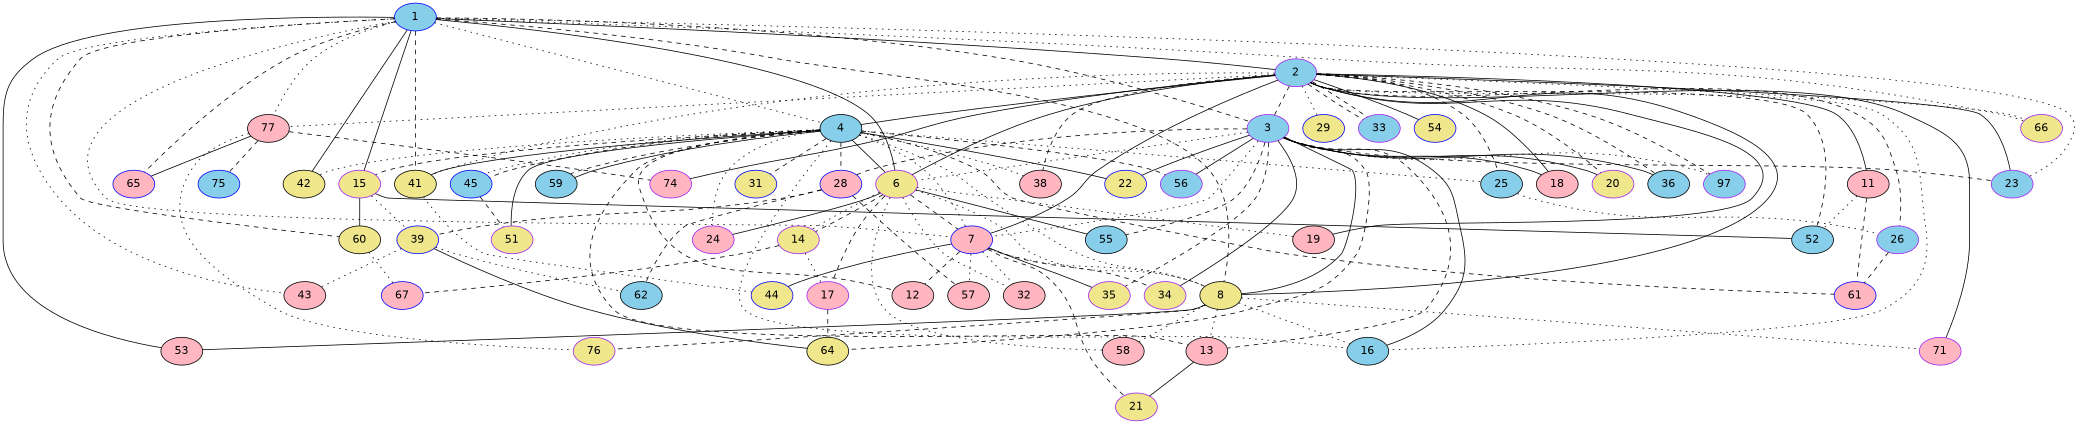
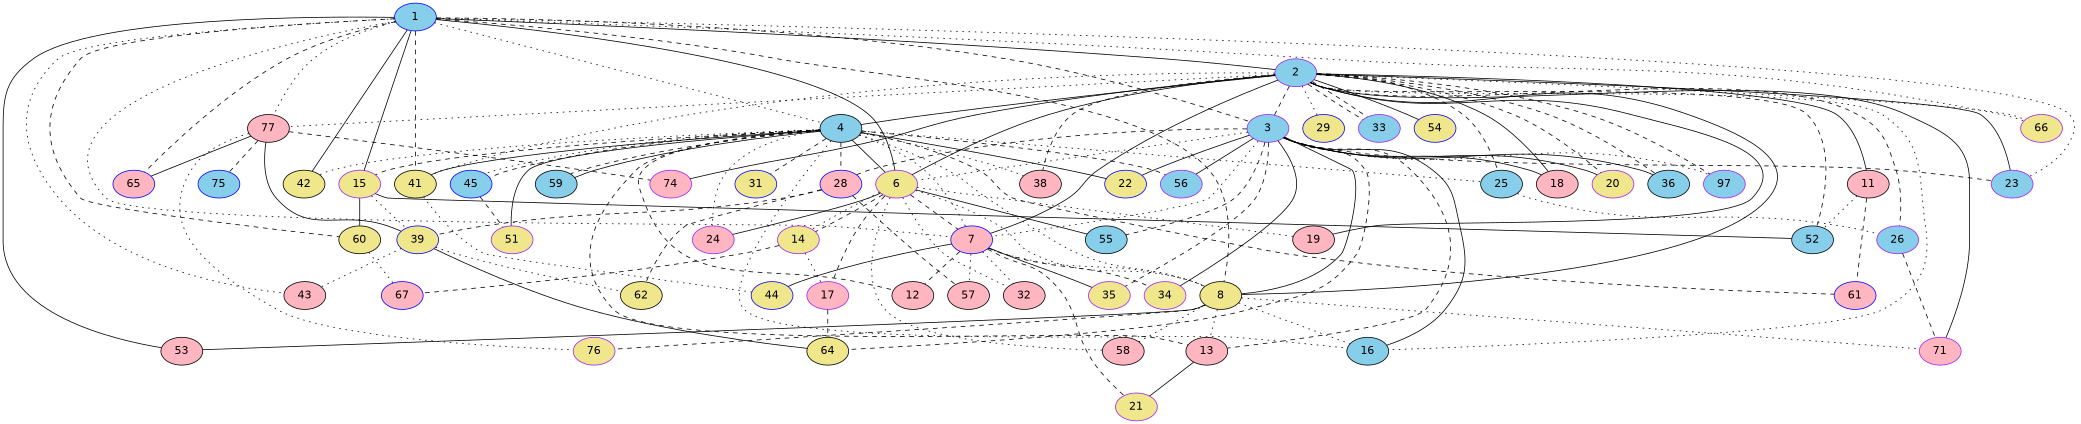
  graph {
    fontname="DejaVu Sans"
    node [color=black fillcolor=khaki fontname="DejaVu Sans" style=filled]
    edge [fontname="DejaVu Sans" style=dashed]
    1 [color=blue fillcolor=skyblue super="+72"]
    2 [color=purple fillcolor=skyblue super="+10"]
    3 [color=purple fillcolor=skyblue super="+48"]
    4 [fillcolor=skyblue super="+5"]
    6 [color=purple super="+40"]
    7 [color=blue fillcolor=lightpink super="+9"]
    8 [super="+30"]
    15 [color=purple super="+47"]
    23 [color=purple fillcolor=skyblue super="+69"]
    n10 [fillcolor=lightpink label=77 super="+46"]
    41
    42
    43 [fillcolor=lightpink]
    53 [fillcolor=lightpink]
    60
    65 [color=blue fillcolor=lightpink]
    66 [color=purple]
    11 [fillcolor=lightpink]
    16 [fillcolor=skyblue super="+49"]
    18 [fillcolor=lightpink]
    19 [fillcolor=lightpink]
    20 [color=purple]
    25 [fillcolor=skyblue]
    26 [color=purple fillcolor=skyblue super="+63"]
    29 [color=blue]
    33 [color=purple fillcolor=skyblue]
    36 [fillcolor=skyblue]
    n28 [color=purple fillcolor=skyblue label=97]
    38 [fillcolor=lightpink]
    52 [fillcolor=skyblue super="+73"]
    54 [color=blue]
    71 [color=purple fillcolor=lightpink]
    74 [color=purple fillcolor=lightpink]
    13 [fillcolor=lightpink super="+70"]
    22 [color=blue]
    28 [color=blue fillcolor=lightpink]
    34 [color=purple]
    35 [color=purple]
    55 [fillcolor=skyblue]
    56 [color=purple fillcolor=skyblue]
    64 [super="+68"]
    12 [fillcolor=lightpink]
    24 [color=purple fillcolor=lightpink]
    31 [color=blue]
    45 [color=blue fillcolor=skyblue]
    51 [color=purple]
    59 [fillcolor=skyblue]
    61 [color=blue fillcolor=lightpink super="+77"]
    14 [color=purple]
    17 [color=purple fillcolor=lightpink]
    32 [fillcolor=lightpink]
    58 [fillcolor=lightpink]
    21 [color=purple]
    44 [color=blue]
    57 [fillcolor=lightpink]
    76 [color=purple]
    39 [color=blue super="+50"]
    75 [color=blue fillcolor=skyblue]
    67 [color=blue fillcolor=lightpink]
-   62 [fillcolor=skyblue]
+   62
    1 -- 2 [style=solid weight=2]
    1 -- 3
    1 -- 4 [style=dotted weight=2]
    1 -- 6 [style=solid]
    1 -- 7 [style=dotted weight=2]
    1 -- 8
    1 -- 15 [style=solid]
    1 -- 23 [style=dotted]
    1 -- n10 [style=dotted]
    1 -- 41
    1 -- 42 [style=solid]
    1 -- 43 [style=dotted]
    1 -- 53 [style=solid]
    1 -- 60
    1 -- 65
    1 -- 66 [style=dotted]
    2 -- 3 [weight=2]
    2 -- 4 [style=solid weight=4]
    2 -- 6 [style=solid weight=3]
    2 -- 7 [style=solid weight=4]
    2 -- 8 [style=solid weight=2]
    2 -- 23 [style=solid]
    2 -- n10 [style=dotted weight=2]
    2 -- 41 [style=dotted]
    2 -- 66 [style=dotted]
    2 -- 11 [style=solid]
    2 -- 16 [style=dotted]
    2 -- 18 [style=solid]
    2 -- 19 [style=solid]
    2 -- 20
    2 -- 25
    2 -- 26 [weight=2]
    2 -- 29 [style=dotted]
    2 -- 33
    2 -- 33
    2 -- 36
    2 -- n28
    2 -- 38
    2 -- 52
    2 -- 54 [style=solid]
    2 -- 71 [style=solid]
    2 -- 74 [style=solid]
    3 -- 6 [style=dotted weight=2]
    3 -- 7 [style=dotted weight=2]
    3 -- 8 [style=solid]
    3 -- 23
    3 -- 16 [style=solid]
    3 -- 18 [style=solid]
    3 -- 20 [style=solid]
    3 -- 36 [style=solid]
    3 -- n28 [style=dotted]
    3 -- 13
    3 -- 22 [style=solid]
    3 -- 28
    3 -- 34 [style=solid]
    3 -- 35
    3 -- 55
    3 -- 56 [style=solid]
    3 -- 64
    4 -- 6 [style=solid weight=2]
    4 -- 7 [style=dotted weight=4]
    4 -- 8 [style=dotted weight=2]
    4 -- 15 [weight=2]
    4 -- 41 [style=solid]
    4 -- 42 [style=dotted]
    4 -- 16 [style=dotted]
    4 -- 25 [style=dotted]
    4 -- 38 [style=dotted]
    4 -- 13
    4 -- 22 [style=solid]
    4 -- 28
    4 -- 56
    4 -- 12
    4 -- 24 [style=dotted]
    4 -- 31 [weight=2]
    4 -- 45 [style=dotted]
    4 -- 45
    4 -- 51 [style=solid]
    4 -- 59
    4 -- 59 [style=solid]
    4 -- 61
    6 -- 7 [weight=2]
    6 -- 8 [style=dotted]
    6 -- 19 [style=dotted]
    6 -- 55 [style=solid]
    6 -- 24 [style=solid]
    6 -- 14 [style=dotted]
    6 -- 14
    6 -- 17
    6 -- 32 [style=dotted]
    6 -- 58 [style=dotted]
    7 -- 8 [style=dotted weight=2]
    7 -- 34
    7 -- 35 [style=solid]
    7 -- 12
    7 -- 32 [style=dotted]
    7 -- 21
    7 -- 44 [style=solid]
    7 -- 57 [style=dotted]
    8 -- 53 [style=solid]
    8 -- 16 [style=dotted]
    8 -- 71 [style=dotted]
    8 -- 13 [style=dotted]
    8 -- 58 [style=dotted]
    8 -- 76
    15 -- 60 [style=solid]
    15 -- 52 [style=solid]
    15 -- 39 [style=dotted]
    n10 -- 65 [style=solid]
    n10 -- 74
    n10 -- 76 [style=dotted]
+   n10 -- 39 [style=solid]
    n10 -- 75
    41 -- 44 [style=dotted]
    60 -- 67 [style=dotted]
    11 -- 52 [style=dotted]
    11 -- 61
    25 -- 26 [style=dotted]
-   26 -- 61
+   26 -- 71
    13 -- 21 [style=solid]
    28 -- 57
    28 -- 39
    28 -- 62
    45 -- 51
    14 -- 17 [style=dotted]
    14 -- 67
    17 -- 64
    39 -- 43 [style=dotted]
    39 -- 64 [style=solid]
    39 -- 62 [style=dotted]
  }
